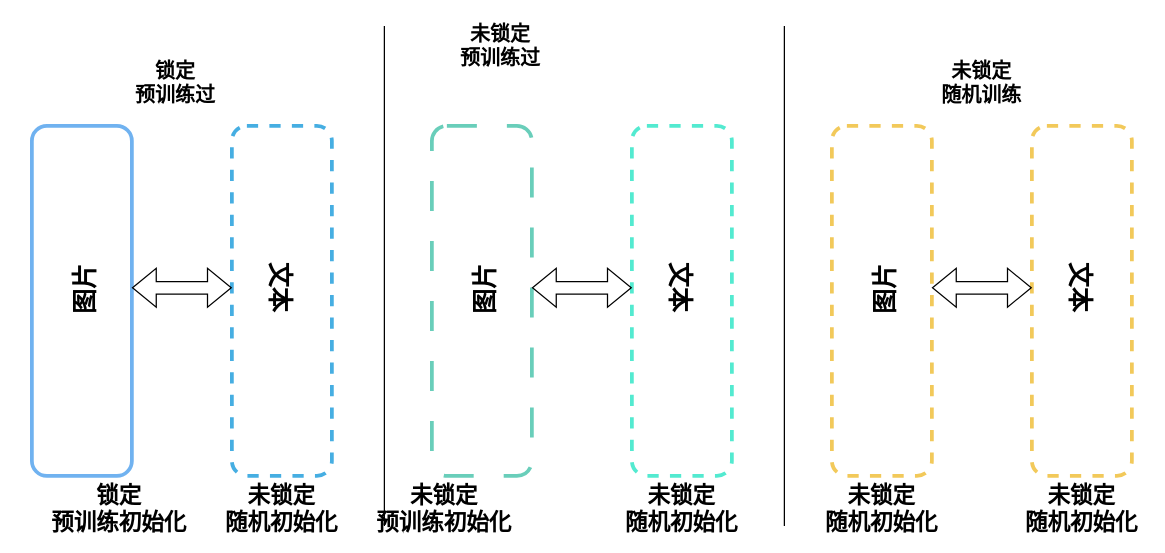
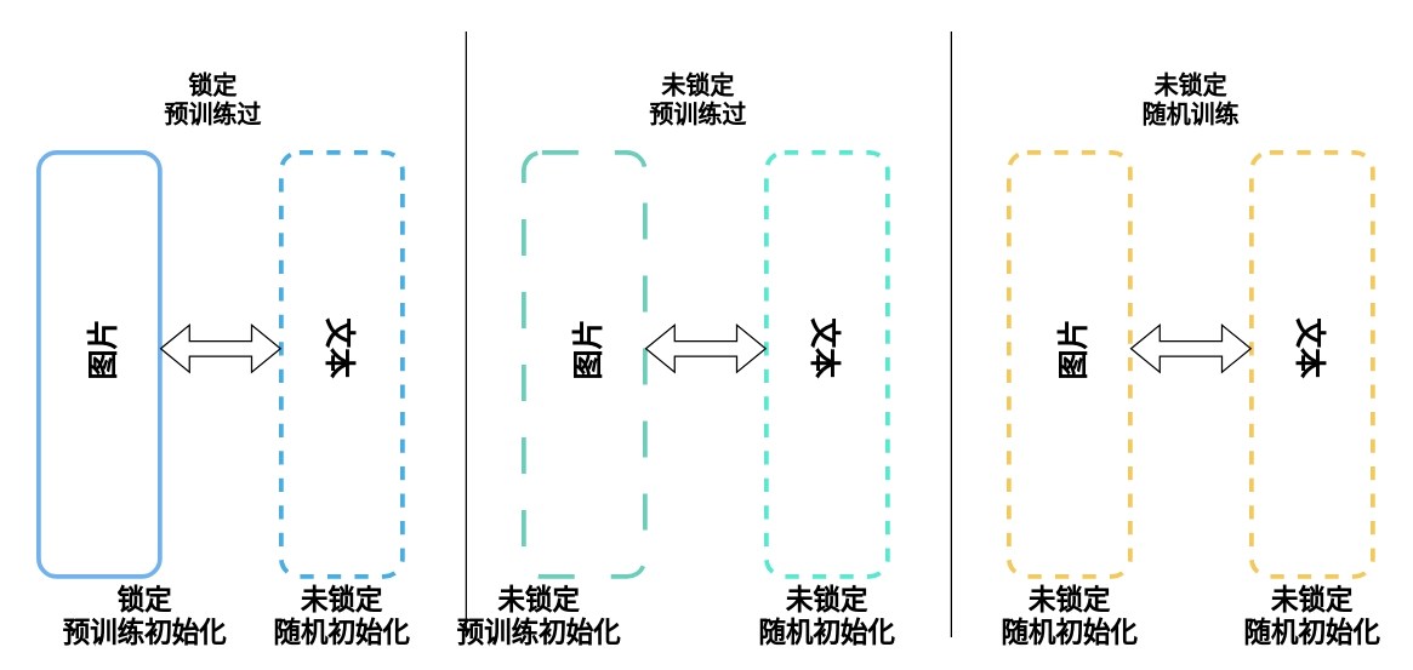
  <mxCell id="0" />
  <mxCell id="1" parent="0" />
  <mxCell id="2" value="" style="rounded=1;dashed=1;strokeColor=#46aee2;strokeWidth=3;" parent="1" vertex="1"><mxGeometry x="185" y="100" width="80" height="280" as="geometry" /></mxCell>
  <mxCell id="3" value="" style="rounded=1;strokeWidth=3;strokeColor=#70b2f0;" parent="1" vertex="1"><mxGeometry x="25" y="100" width="80" height="280" as="geometry" /></mxCell>
  <mxCell id="4" value="" style="rounded=1;dashed=1;dashPattern=8 8;strokeColor=#69ceba;strokeWidth=3;" parent="1" vertex="1"><mxGeometry x="345" y="100" width="80" height="280" as="geometry" /></mxCell>
  <mxCell id="5" value="" style="rounded=1;dashed=1;strokeWidth=3;strokeColor=#53ead0;" parent="1" vertex="1"><mxGeometry x="505" y="100" width="80" height="280" as="geometry" /></mxCell>
  <mxCell id="6" value="" style="rounded=1;dashed=1;strokeWidth=3;strokeColor=#f2c95a;" parent="1" vertex="1"><mxGeometry x="665" y="100" width="80" height="280" as="geometry" /></mxCell>
  <mxCell id="7" value="" style="rounded=1;dashed=1;strokeWidth=3;strokeColor=#f2c95a;" parent="1" vertex="1"><mxGeometry x="825" y="100" width="80" height="280" as="geometry" /></mxCell>
  <mxCell id="8" value="锁定&#10;预训练过" style="text;strokeColor=none;fillColor=none;align=center;verticalAlign=middle;rounded=0;fontSize=16;fontStyle=1;" parent="1" vertex="1"><mxGeometry x="95" y="50" width="90" height="30" as="geometry" /></mxCell>
- <mxCell id="9" value="未锁定&#10;预训练过" style="text;strokeColor=none;fillColor=none;align=center;verticalAlign=middle;rounded=0;fontSize=16;fontStyle=1;" parent="1" vertex="1"><mxGeometry x="355" y="20" width="90" height="30" as="geometry" /></mxCell>
+ <mxCell id="9" value="未锁定&#10;预训练过" style="text;strokeColor=none;fillColor=none;align=center;verticalAlign=middle;rounded=0;fontSize=16;fontStyle=1;" parent="1" vertex="1"><mxGeometry x="415" y="50" width="90" height="30" as="geometry" /></mxCell>
  <mxCell id="10" value="未锁定&#10;随机训练" style="text;strokeColor=none;fillColor=none;align=center;verticalAlign=middle;rounded=0;fontSize=16;fontStyle=1;" parent="1" vertex="1"><mxGeometry x="735" y="50" width="100" height="30" as="geometry" /></mxCell>
  <mxCell id="11" value="图片" style="text;strokeColor=none;fillColor=none;align=center;verticalAlign=middle;rounded=0;fontSize=20;fontStyle=1;rotation=270;" parent="1" vertex="1"><mxGeometry x="20" y="210" width="90" height="40" as="geometry" /></mxCell>
  <mxCell id="12" value="文本" style="text;strokeColor=none;fillColor=none;align=center;verticalAlign=middle;rounded=0;fontSize=20;fontStyle=1;rotation=90;" parent="1" vertex="1"><mxGeometry x="180" y="210" width="90" height="40" as="geometry" /></mxCell>
  <mxCell id="13" value="图片" style="text;strokeColor=none;fillColor=none;align=center;verticalAlign=middle;rounded=0;fontSize=20;fontStyle=1;rotation=270;" parent="1" vertex="1"><mxGeometry x="340" y="210" width="90" height="40" as="geometry" /></mxCell>
  <mxCell id="14" value="文本" style="text;strokeColor=none;fillColor=none;align=center;verticalAlign=middle;rounded=0;fontSize=20;fontStyle=1;rotation=90;" parent="1" vertex="1"><mxGeometry x="500" y="210" width="90" height="40" as="geometry" /></mxCell>
  <mxCell id="15" value="图片" style="text;strokeColor=none;fillColor=none;align=center;verticalAlign=middle;rounded=0;fontSize=20;fontStyle=1;rotation=270;" parent="1" vertex="1"><mxGeometry x="660" y="210" width="90" height="40" as="geometry" /></mxCell>
  <mxCell id="16" value="文本" style="text;strokeColor=none;fillColor=none;align=center;verticalAlign=middle;rounded=0;fontSize=20;fontStyle=1;rotation=90;" parent="1" vertex="1"><mxGeometry x="820" y="210" width="90" height="40" as="geometry" /></mxCell>
  <mxCell id="17" value="" style="line;strokeWidth=1;direction=south;" parent="1" vertex="1"><mxGeometry x="302" y="20" width="10" height="400" as="geometry" /></mxCell>
  <mxCell id="18" value="" style="line;strokeWidth=1;direction=south;" parent="1" vertex="1"><mxGeometry x="622" y="20" width="10" height="400" as="geometry" /></mxCell>
  <mxCell id="19" value="" style="shape=flexArrow;endArrow=classic;startArrow=classic;rounded=0;" parent="1" edge="1"><mxGeometry width="100" height="100" relative="1" as="geometry"><mxPoint x="105" y="229.5" as="sourcePoint" /><mxPoint x="185" y="229.5" as="targetPoint" /></mxGeometry></mxCell>
  <mxCell id="20" value="" style="shape=flexArrow;endArrow=classic;startArrow=classic;rounded=0;" parent="1" edge="1"><mxGeometry width="100" height="100" relative="1" as="geometry"><mxPoint x="425" y="229.5" as="sourcePoint" /><mxPoint x="505" y="229.5" as="targetPoint" /></mxGeometry></mxCell>
  <mxCell id="21" value="" style="shape=flexArrow;endArrow=classic;startArrow=classic;rounded=0;" parent="1" edge="1"><mxGeometry width="100" height="100" relative="1" as="geometry"><mxPoint x="745" y="229.5" as="sourcePoint" /><mxPoint x="825" y="229.5" as="targetPoint" /></mxGeometry></mxCell>
  <mxCell id="22" value="锁定&#10;预训练初始化" style="text;strokeColor=none;fillColor=none;align=center;verticalAlign=middle;rounded=0;fontSize=18;fontStyle=1;" parent="1" vertex="1"><mxGeometry x="65" y="390" width="60" height="30" as="geometry" /></mxCell>
  <mxCell id="23" value="未锁定&#10;随机初始化" style="text;strokeColor=none;fillColor=none;align=center;verticalAlign=middle;rounded=0;fontSize=18;fontStyle=1;" parent="1" vertex="1"><mxGeometry x="195" y="390" width="60" height="30" as="geometry" /></mxCell>
  <mxCell id="24" value="未锁定&#10;预训练初始化" style="text;strokeColor=none;fillColor=none;align=center;verticalAlign=middle;rounded=0;fontSize=18;fontStyle=1;" parent="1" vertex="1"><mxGeometry x="325" y="390" width="60" height="30" as="geometry" /></mxCell>
  <mxCell id="25" value="未锁定&#10;随机初始化" style="text;strokeColor=none;fillColor=none;align=center;verticalAlign=middle;rounded=0;fontSize=18;fontStyle=1;" parent="1" vertex="1"><mxGeometry x="515" y="390" width="60" height="30" as="geometry" /></mxCell>
  <mxCell id="26" value="未锁定&#10;随机初始化" style="text;strokeColor=none;fillColor=none;align=center;verticalAlign=middle;rounded=0;fontSize=18;fontStyle=1;" parent="1" vertex="1"><mxGeometry x="675" y="390" width="60" height="30" as="geometry" /></mxCell>
  <mxCell id="27" value="未锁定&#10;随机初始化" style="text;strokeColor=none;fillColor=none;align=center;verticalAlign=middle;rounded=0;fontSize=18;fontStyle=1;" parent="1" vertex="1"><mxGeometry x="835" y="390" width="60" height="30" as="geometry" /></mxCell>
